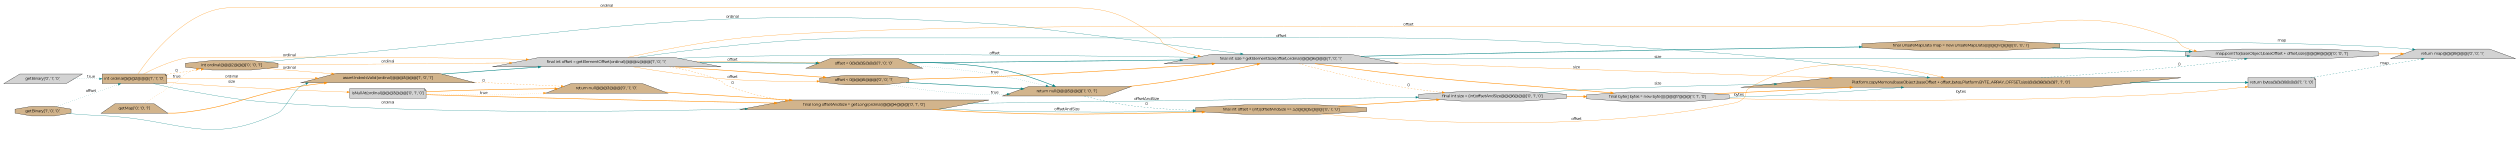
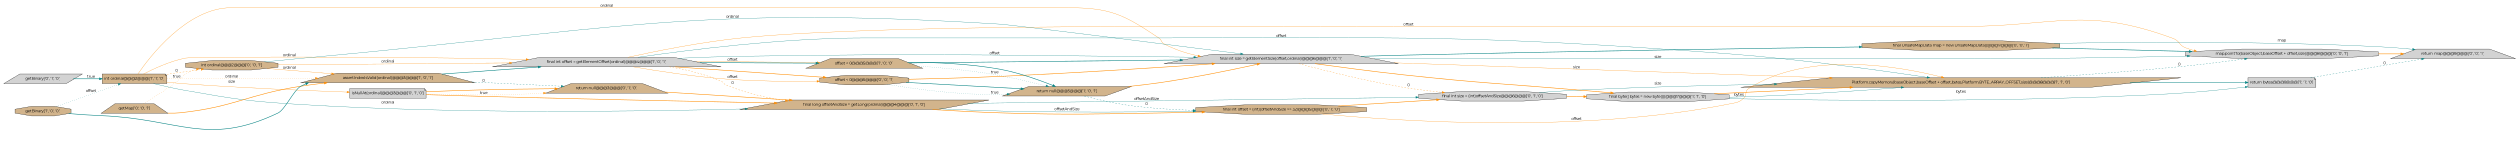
  digraph {
    fontname=Montserrat
    rankdir=LR
    node [fillcolor=tan fontname=Montserrat shape=octagon style=filled]
    edge [color=darkorange fontname=Montserrat style=solid]
    n1 [fillcolor=lightgrey label="getBinary['0', '1', '0']" shape=parallelogram]
    n2 [label="int ordinal@@@2@@@['1', '1', '0']" shape=note]
    n3 [fillcolor=lightgrey label="isNullAt(ordinal)@@@3@@@['0', '1', '0']" shape=note]
    n4 [label="return null@@@3@@@['0', '1', '0']" shape=trapezium]
    n5 [label="final long offsetAndSize = getLong(ordinal)@@@4@@@['0', '1', '0']" shape=parallelogram]
    n6 [label="assertIndexIsValid(ordinal)@@@3@@@['1', '0', '1']" shape=trapezium]
    n7 [fillcolor=lightgrey label="final int offset = getElementOffset(ordinal)@@@4@@@['1', '0', '1']" shape=trapezium]
    n8 [fillcolor=lightgrey label="final int size = getElementSize(offset,ordinal)@@@6@@@['1', '0', '1']" shape=trapezium]
    n9 [label="int ordinal@@@2@@@['0', '0', '1']"]
    n10 [label="Platform.copyMemory(baseObject,baseOffset + offset,bytes,Platform.BYTE_ARRAY_OFFSET,size)@@@8@@@['1', '1', '0']" shape=parallelogram]
    n11 [label="offset < 0@@@5@@@['0', '0', '1']"]
    n12 [fillcolor=lightgrey label="map.pointTo(baseObject,baseOffset + offset,size)@@@8@@@['0', '0', '1']"]
    n13 [label="offset < 0@@@5@@@['1', '0', '0']" shape=trapezium]
    n14 [label="final int offset = (int)(offsetAndSize >> 32)@@@5@@@['0', '1', '0']"]
    n15 [fillcolor=lightgrey label="final int size = (int)offsetAndSize@@@6@@@['0', '1', '0']"]
    n16 [fillcolor=lightgrey label="return bytes@@@9@@@['1', '1', '0']" shape=note]
    n17 [fillcolor=lightgrey label="final byte(( bytes = new byte((((@@@7@@@['1', '1', '0']"]
    n18 [fillcolor=lightgrey label="return map@@@9@@@['0', '0', '1']" shape=trapezium]
    n19 [label="return null@@@5@@@['1', '0', '1']" shape=parallelogram]
    n20 [label="final UnsafeMapData map = new UnsafeMapData()@@@7@@@['0', '0', '1']"]
    n21 [label="getMap['0', '0', '1']" shape=trapezium]
    n22 [label="getBinary['1', '0', '0']"]
-   n1 -> n2 [color=teal label=true style=dotted]
+   n1 -> n2 [color=teal label=true style=bold]
    n2 -> n3 [label=size]
    n2 -> n5 [color=teal label=ordinal]
-   n2 -> n6 [label=ordinal]
+   n2 -> n6 [label=ordinal style=dotted]
    n2 -> n7 [label=ordinal]
    n2 -> n8 [label=ordinal]
    n2 -> n9 [label=0 style=dashed]
    n3 -> n4 [style=bold]
    n3 -> n4 [label=true style=dotted]
    n3 -> n5 [style=bold]
    n4 -> n5 [style=bold]
    n5 -> n14 [color=teal label=offsetAndSize]
    n5 -> n14 [style=bold]
    n5 -> n15 [color=teal label=offsetAndSize]
-   n6 -> n4 [label=0 style=dashed]
+   n6 -> n4 [color=teal label=0 style=dashed]
    n6 -> n7 [color=teal style=bold]
    n7 -> n5 [label=0 style=dashed]
    n7 -> n8 [color=teal label=offset]
    n7 -> n10 [color=teal label=offset]
    n7 -> n11 [label=offset]
    n7 -> n11 [style=bold]
    n7 -> n12 [label=offset]
    n7 -> n13 [label=offset]
    n7 -> n13 [color=teal style=bold]
    n8 -> n10 [label=size]
    n8 -> n12 [color=teal label=size]
    n8 -> n15 [label=0 style=dashed]
    n8 -> n17 [style=bold]
    n8 -> n20 [color=teal style=bold]
    n9 -> n6 [label=ordinal]
    n9 -> n7 [label=ordinal]
    n9 -> n8 [color=teal label=ordinal]
    n10 -> n12 [color=teal label=0 style=dashed]
    n10 -> n16 [color=teal style=bold]
    n11 -> n8 [style=bold]
    n11 -> n19 [color=teal label=true style=dotted]
    n11 -> n19 [color=teal style=bold]
    n12 -> n18 [style=bold]
    n13 -> n8 [color=teal style=bold]
    n13 -> n19 [color=teal label=true style=dotted]
    n13 -> n19 [color=teal style=bold]
    n14 -> n10 [label=offset]
    n14 -> n15 [style=bold]
    n15 -> n10 [color=teal label=size]
    n15 -> n17 [style=bold]
-   n16 -> n18 [color=teal label=map style=dashed]
+   n16 -> n18 [color=teal label=0 style=dashed]
    n17 -> n10 [color=teal label=bytes]
    n17 -> n10 [style=bold]
-   n17 -> n16 [label=bytes]
+   n17 -> n16 [color=teal label=bytes]
    n19 -> n8 [style=bold]
    n19 -> n14 [color=teal label=0 style=dashed]
    n20 -> n12 [color=teal style=bold]
    n20 -> n18 [color=teal label=map]
    n21 -> n6 [style=bold]
    n21 -> n9 [label=true style=dotted]
    n22 -> n2 [color=teal label=offset style=dotted]
-   n22 -> n6 [color=teal]
+   n22 -> n6 [color=teal style=bold]
  }
